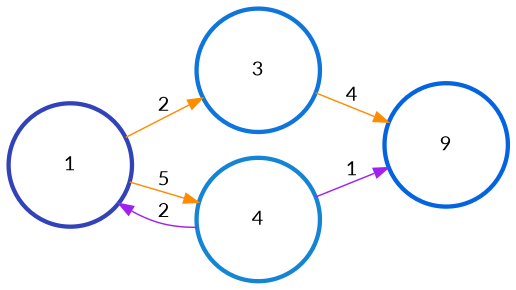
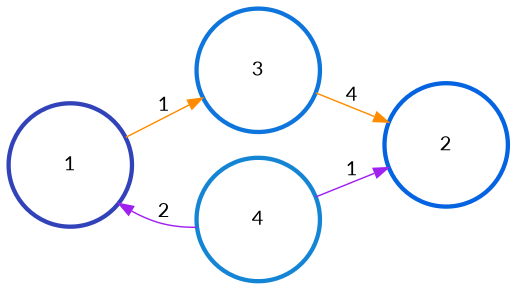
  digraph {
    fontname=Lato
    rankdir=LR
    node [fontname=Lato penwidth=3]
    edge [color=darkorange fontname=Lato penwidth=1]
    n1 [color="#3243BA" height=1.2 label=1 width=1.2]
    n2 [color="#0D75DC" height=1.2 label=3 width=1.2]
    n3 [color="#1485D4" height=1.2 label=4 width=1.2]
-   n4 [color="#0363E1" height=1.2 label=9 width=1.2]
-   n1 -> n2 [label=2]
-   n1 -> n3 [label=5]
+   n4 [color="#0363E1" height=1.2 label=2 width=1.2]
+   n1 -> n2 [label=1]
    n2 -> n4 [label=4]
    n3 -> n1 [color=purple label=2]
    n3 -> n4 [color=purple label=1]
  }
